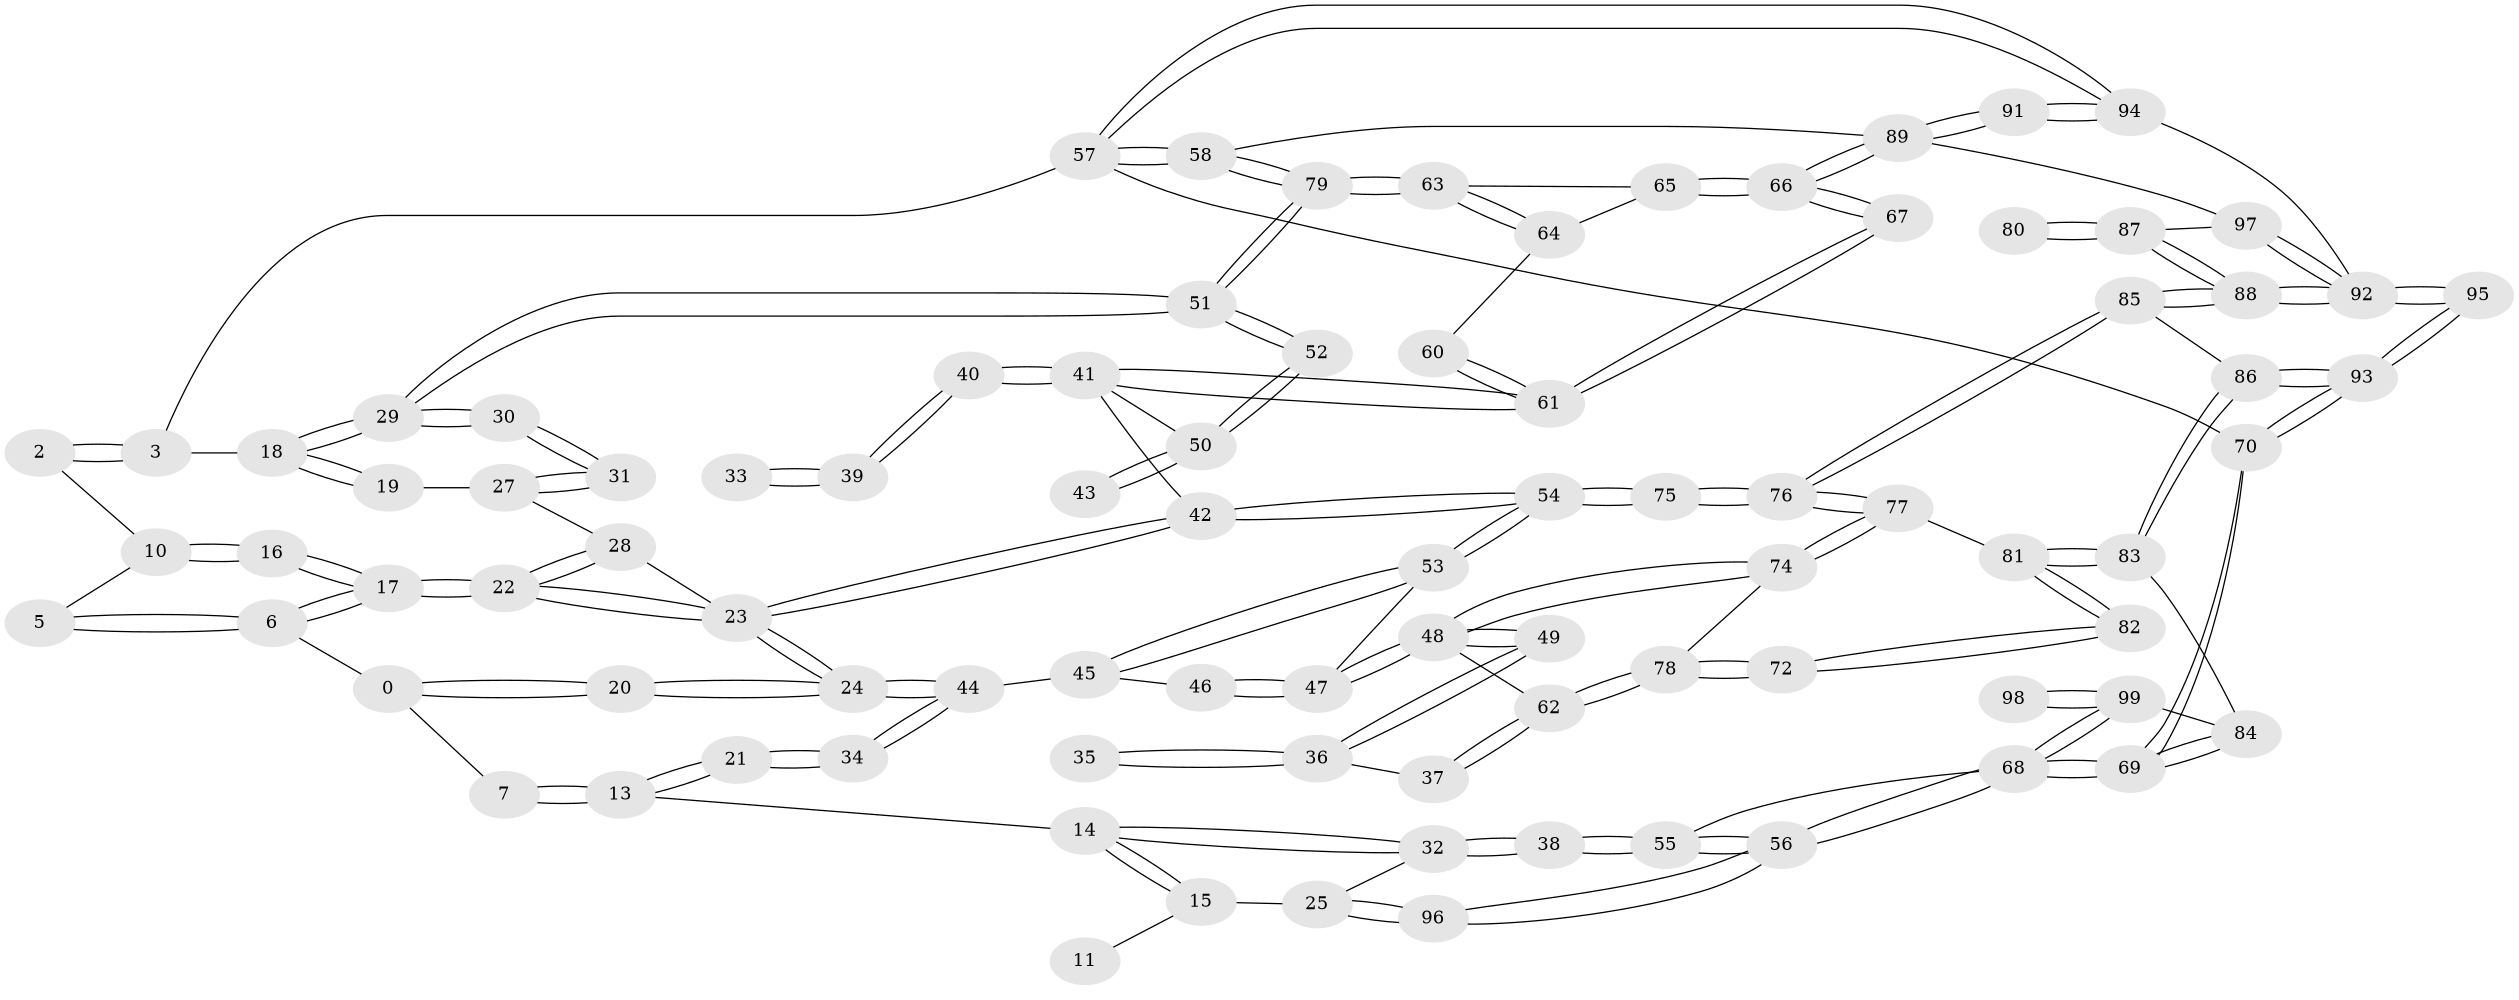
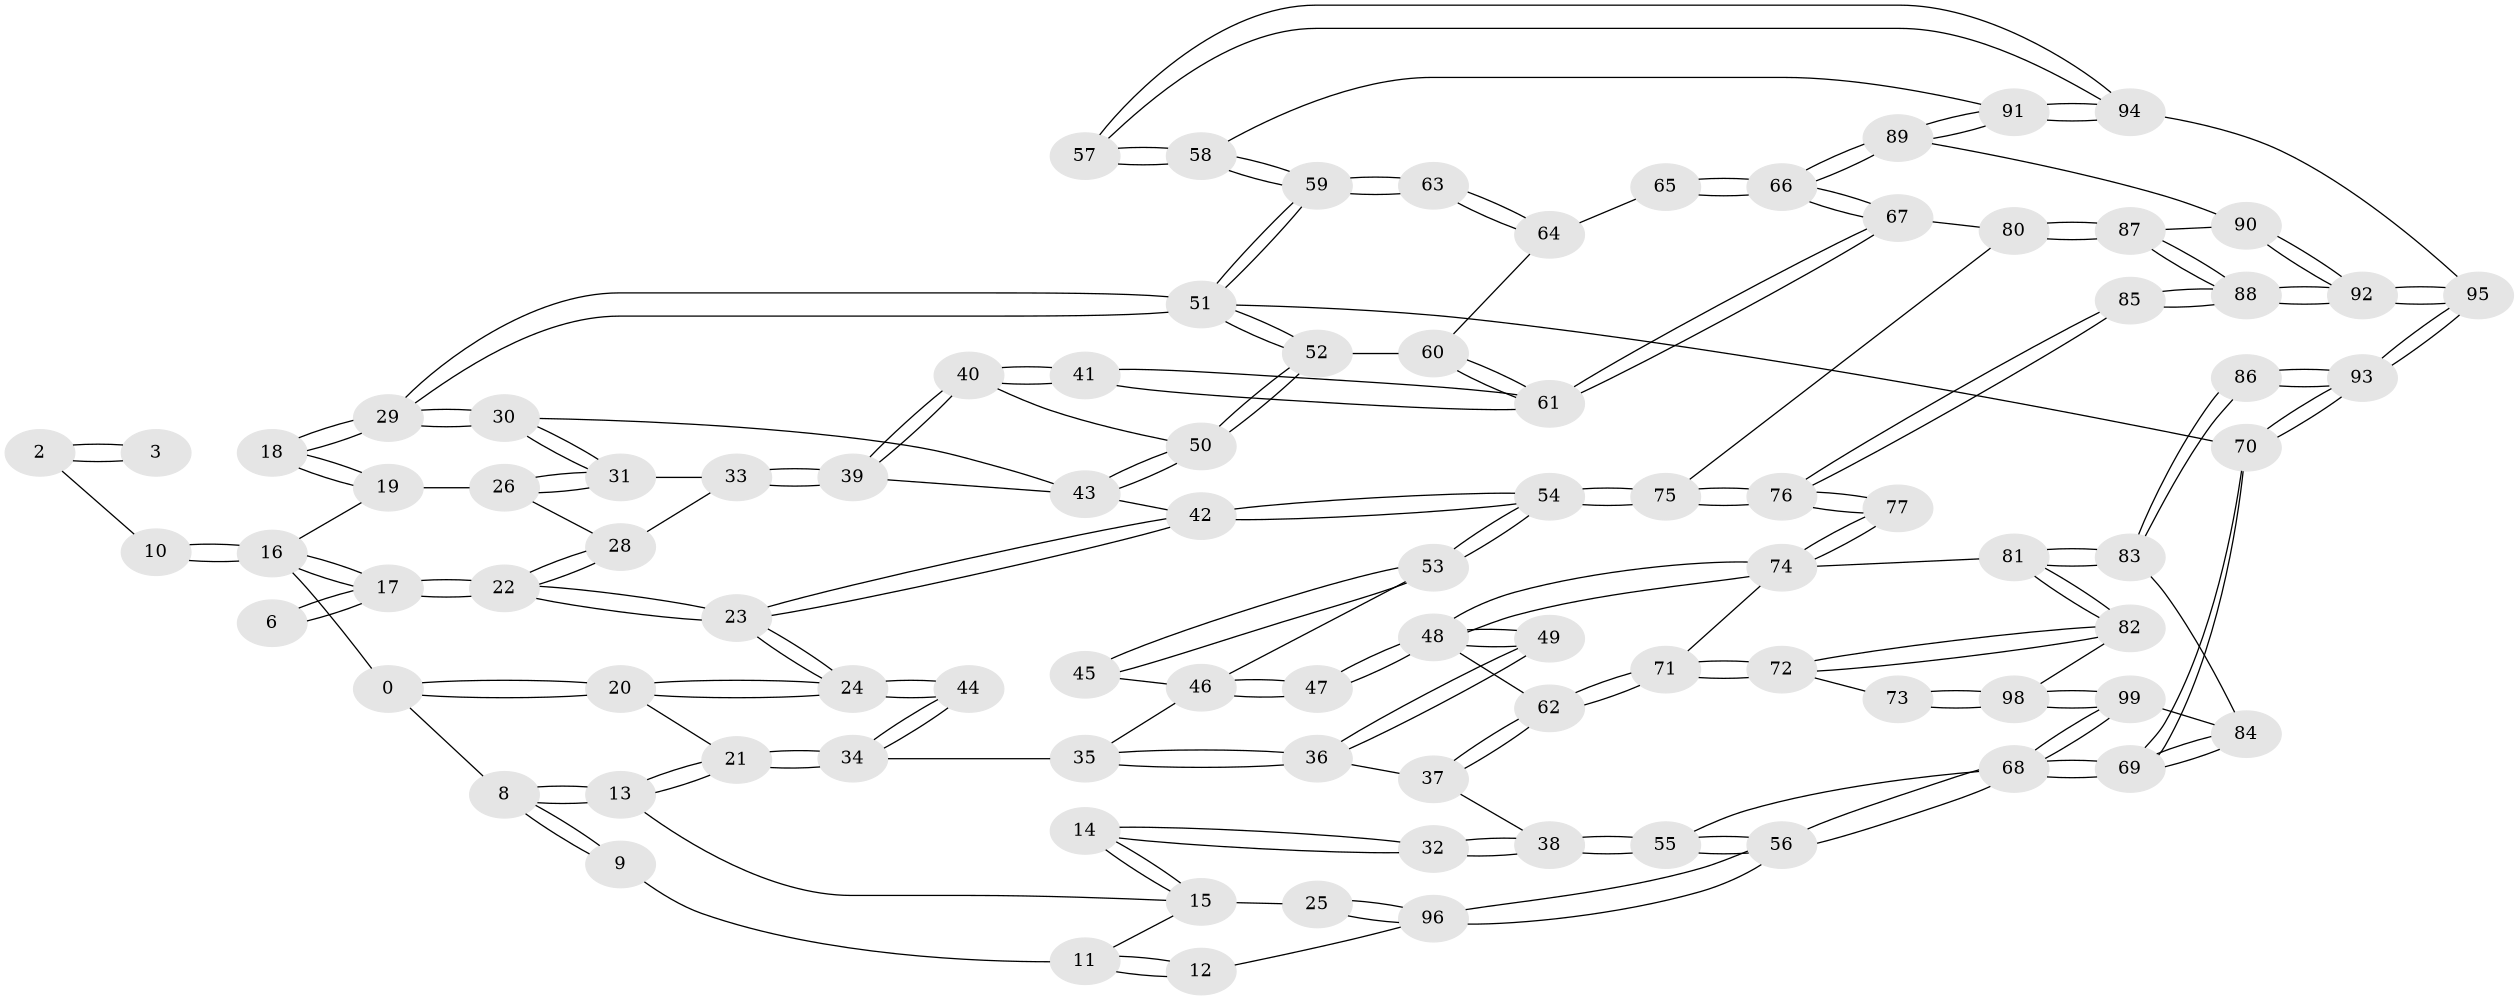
  graph {
    rankdir=LR
    node [color=gray90 style=filled]
    2
    3
    10
-   5
    6
    18
    57
    16
    19
    29
    70
    58
    94
+   9
    11
    n16 [label=96]
+   12
    n18 [label=0]
    17
-   8 [label=7]
+   8
    20
    22
    13
    21
    24
    14
    15
    25
    56
    93
    32
    34
    38
-   27
+   27 [label=26]
    23
    28
    30
    51
    31
    44
    35
    42
    33
    54
    45
    68
    39
    43
    52
-   59 [label=79]
+   59
    50
    55
    40
    36
    46
    37
    49
    47
    62
-   71 [label=78]
+   71
    41
    61
    67
    75
    53
    48
    74
    77
    60
    63
    64
    80
    76
    n74 [label=98]
+   73
    69
    n77 [label=99]
    91
    95
    65
    72
    66
    89
-   90 [label=97]
+   90
    87
    84
    82
    81
    85
    86
    88
    83
    92
    2 -- 3
    2 -- 3
    2 -- 10
-   3 -- 18
-   3 -- 57
    10 -- 16
    10 -- 16
-   5 -- 10
-   5 -- 6
-   5 -- 6
-   6 -- n18
+   16 -- n18
    6 -- 17
    6 -- 17
    18 -- 19
    18 -- 19
    18 -- 29
    18 -- 29
-   57 -- 70
+   51 -- 70
    57 -- 58
    57 -- 58
    57 -- 94
    57 -- 94
+   16 -- 19
    16 -- 17
    16 -- 17
    19 -- 27
    29 -- 30
    29 -- 30
    29 -- 51
    29 -- 51
    70 -- 93
    70 -- 93
    58 -- 59
    58 -- 59
-   58 -- 89
-   94 -- 92
+   58 -- 91
+   94 -- 95
+   9 -- 11
+   11 -- 12
+   11 -- 12
    11 -- 15
    n16 -- 56
    n16 -- 56
+   12 -- n16
    n18 -- 8
    n18 -- 20
    n18 -- 20
    17 -- 22
    17 -- 22
+   8 -- 9
+   8 -- 9
    8 -- 13
    8 -- 13
+   20 -- 21
    20 -- 24
    20 -- 24
    22 -- 23
    22 -- 23
    22 -- 28
    22 -- 28
    13 -- 21
    13 -- 21
-   13 -- 14
+   13 -- 15
    21 -- 34
    21 -- 34
    24 -- 44
    24 -- 44
    14 -- 15
    14 -- 15
    14 -- 32
    14 -- 32
    15 -- 25
    25 -- n16
    25 -- n16
-   25 -- 32
    56 -- 68
    56 -- 68
    93 -- 95
    93 -- 95
    32 -- 38
    32 -- 38
    34 -- 44
    34 -- 44
+   34 -- 35
    38 -- 55
    38 -- 55
    27 -- 28
    27 -- 31
    27 -- 31
    23 -- 24
    23 -- 24
    23 -- 42
    23 -- 42
-   28 -- 23
+   28 -- 33
    30 -- 31
    30 -- 31
+   30 -- 43
    51 -- 52
    51 -- 52
    51 -- 59
    51 -- 59
-   44 -- 45
+   31 -- 33
    35 -- 36
    35 -- 36
+   35 -- 46
    42 -- 54
    42 -- 54
    33 -- 39
    33 -- 39
    54 -- 75
    54 -- 75
    45 -- 46
    45 -- 53
    45 -- 53
    68 -- 69
    68 -- 69
    68 -- n77
    68 -- n77
+   39 -- 43
    39 -- 40
    39 -- 40
    43 -- 50
    43 -- 50
+   52 -- 60
    59 -- 63
    59 -- 63
    50 -- 52
    50 -- 52
    55 -- 56
    55 -- 56
    55 -- 68
-   41 -- 50
+   40 -- 50
    40 -- 41
    40 -- 41
    36 -- 37
    36 -- 49
    36 -- 49
    46 -- 47
    46 -- 47
+   37 -- 38
    37 -- 62
    37 -- 62
-   47 -- 53
+   46 -- 53
    47 -- 48
    47 -- 48
    62 -- 71
    62 -- 71
    71 -- 74
    71 -- 72
    71 -- 72
-   41 -- 42
+   43 -- 42
    41 -- 61
    41 -- 61
    61 -- 67
    61 -- 67
+   67 -- 80
+   75 -- 80
    75 -- 76
    75 -- 76
    53 -- 54
    53 -- 54
    48 -- 49
    48 -- 49
    48 -- 62
    48 -- 74
    48 -- 74
    74 -- 77
    74 -- 77
-   77 -- 81
+   74 -- 81
    60 -- 61
    60 -- 61
    60 -- 64
    63 -- 64
    63 -- 64
-   63 -- 65
    64 -- 65
    80 -- 87
    80 -- 87
    76 -- 77
    76 -- 77
    76 -- 85
    76 -- 85
    n74 -- n77
    n74 -- n77
+   n74 -- 82
+   73 -- n74
+   73 -- n74
    69 -- 70
    69 -- 70
    69 -- 84
    69 -- 84
    n77 -- 84
    91 -- 94
    91 -- 94
    65 -- 66
    65 -- 66
+   72 -- 73
    72 -- 82
    72 -- 82
    66 -- 67
    66 -- 67
    66 -- 89
    66 -- 89
    89 -- 91
    89 -- 91
    89 -- 90
    90 -- 92
    90 -- 92
    87 -- 90
    87 -- 88
    87 -- 88
    81 -- 82
    81 -- 82
    81 -- 83
    81 -- 83
-   85 -- 86
    85 -- 88
    85 -- 88
    86 -- 93
    86 -- 93
    88 -- 92
    88 -- 92
    83 -- 84
    83 -- 86
    83 -- 86
    92 -- 95
    92 -- 95
  }
